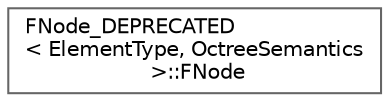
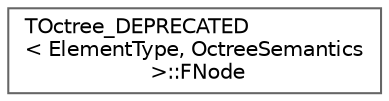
  digraph {
    rankdir=LR
-   n1 [color=grey40 fillcolor=white fontname=Helvetica fontsize=10 height=0.2 label="FNode_DEPRECATED\l\< ElementType, OctreeSemantics\l \>::FNode" shape=box style=filled width=0.4]
+   n1 [color=grey40 fillcolor=white fontname=Helvetica fontsize=10 height=0.2 label="TOctree_DEPRECATED\l\< ElementType, OctreeSemantics\l \>::FNode" shape=box style=filled width=0.4]
  }
